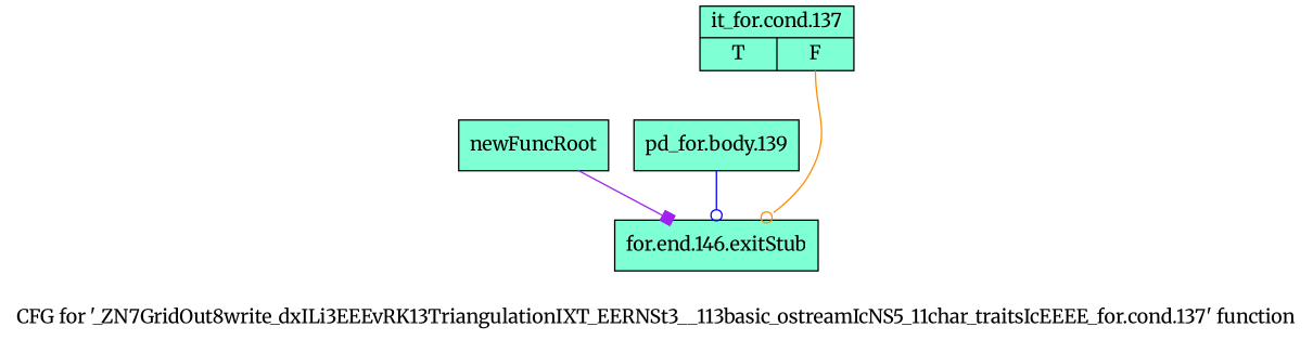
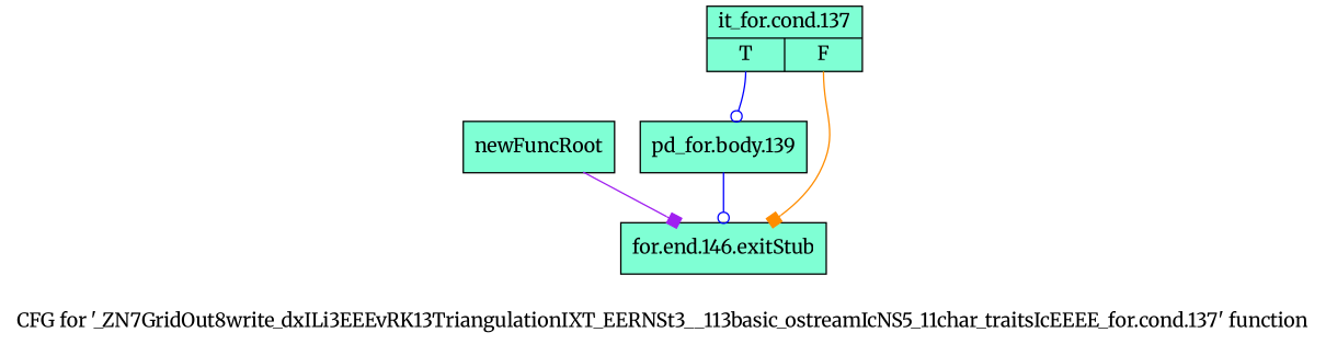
  digraph {
    fontname=Merriweather
    label="CFG for '_ZN7GridOut8write_dxILi3EEEvRK13TriangulationIXT_EERNSt3__113basic_ostreamIcNS5_11char_traitsIcEEEE_for.cond.137' function"
    node [fillcolor=aquamarine fontname=Merriweather shape=record style=filled]
    edge [arrowhead=box color=blue fontname=Merriweather]
    n1 [label="{newFuncRoot}"]
    n2 [label="{for.end.146.exitStub}"]
    n3 [label="{it_for.cond.137|{<s0>T|<s1>F}}"]
    n4 [label="{pd_for.body.139}"]
    n1 -> n2 [color=purple]
-   n3 -> n2 [arrowhead=odot color=darkorange tailport=s1]
+   n3 -> n2 [color=darkorange tailport=s1]
+   n3 -> n4 [arrowhead=odot tailport=s0]
    n4 -> n2 [arrowhead=odot]
  }
